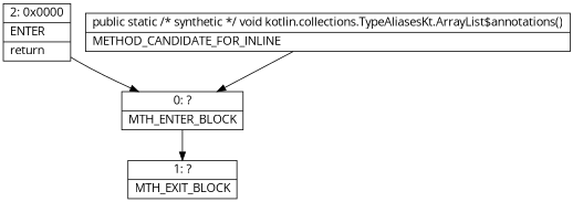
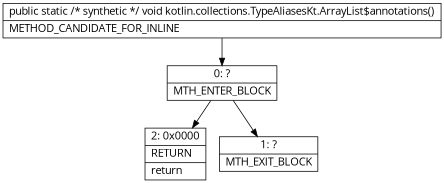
  digraph {
    fontname="Open Sans"
    node [fontname="Open Sans" shape=record]
    edge [fontname="Open Sans"]
    n1 [label="{0\:\ ?|MTH_ENTER_BLOCK\l}"]
-   n2 [label="{2\:\ 0x0000|ENTER\l|return\l}"]
+   n2 [label="{2\:\ 0x0000|RETURN\l|return\l}"]
    n3 [label="{1\:\ ?|MTH_EXIT_BLOCK\l}"]
    n4 [label="{public static \/* synthetic *\/ void kotlin.collections.TypeAliasesKt.ArrayList$annotations()  | METHOD_CANDIDATE_FOR_INLINE\l}"]
-   n2 -> n1
+   n1 -> n2
    n1 -> n3
    n4 -> n1
  }
